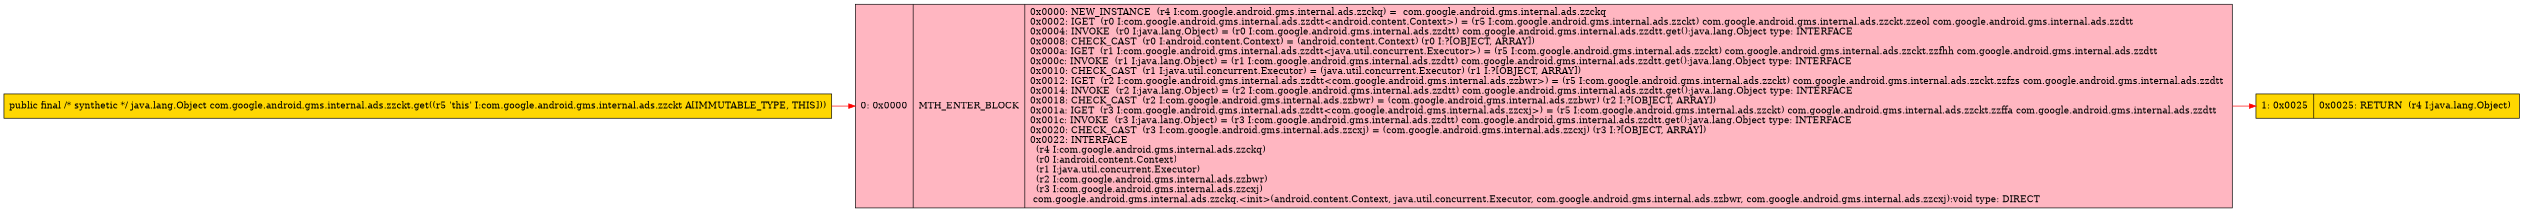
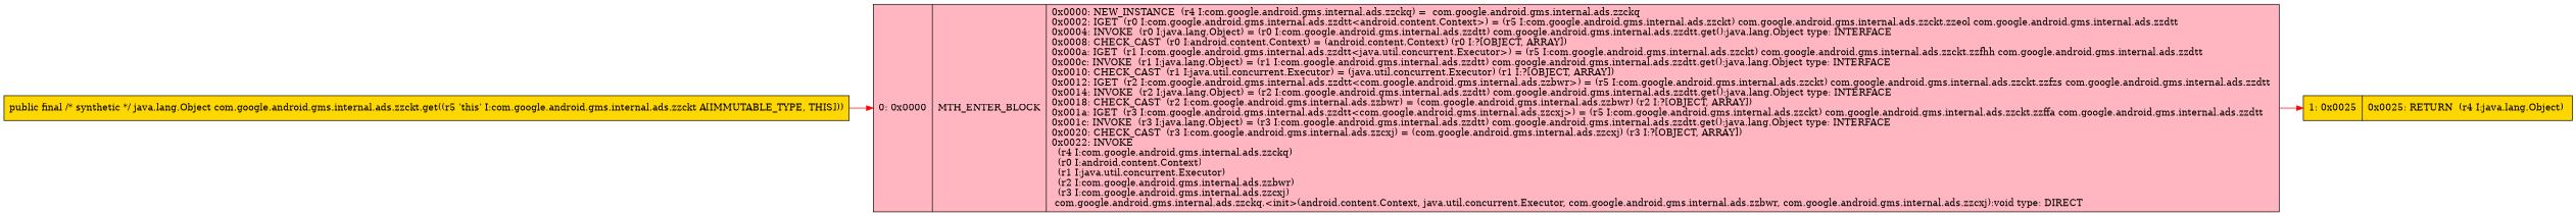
  digraph {
    rankdir=LR
    node [shape=record style=filled fillcolor=gold]
    edge [color=red]
-   n1 [label="{0\:\ 0x0000|MTH_ENTER_BLOCK\l|0x0000: NEW_INSTANCE  (r4 I:com.google.android.gms.internal.ads.zzckq) =  com.google.android.gms.internal.ads.zzckq \l0x0002: IGET  (r0 I:com.google.android.gms.internal.ads.zzdtt\<android.content.Context\>) = (r5 I:com.google.android.gms.internal.ads.zzckt) com.google.android.gms.internal.ads.zzckt.zzeol com.google.android.gms.internal.ads.zzdtt \l0x0004: INVOKE  (r0 I:java.lang.Object) = (r0 I:com.google.android.gms.internal.ads.zzdtt) com.google.android.gms.internal.ads.zzdtt.get():java.lang.Object type: INTERFACE \l0x0008: CHECK_CAST  (r0 I:android.content.Context) = (android.content.Context) (r0 I:?[OBJECT, ARRAY]) \l0x000a: IGET  (r1 I:com.google.android.gms.internal.ads.zzdtt\<java.util.concurrent.Executor\>) = (r5 I:com.google.android.gms.internal.ads.zzckt) com.google.android.gms.internal.ads.zzckt.zzfhh com.google.android.gms.internal.ads.zzdtt \l0x000c: INVOKE  (r1 I:java.lang.Object) = (r1 I:com.google.android.gms.internal.ads.zzdtt) com.google.android.gms.internal.ads.zzdtt.get():java.lang.Object type: INTERFACE \l0x0010: CHECK_CAST  (r1 I:java.util.concurrent.Executor) = (java.util.concurrent.Executor) (r1 I:?[OBJECT, ARRAY]) \l0x0012: IGET  (r2 I:com.google.android.gms.internal.ads.zzdtt\<com.google.android.gms.internal.ads.zzbwr\>) = (r5 I:com.google.android.gms.internal.ads.zzckt) com.google.android.gms.internal.ads.zzckt.zzfzs com.google.android.gms.internal.ads.zzdtt \l0x0014: INVOKE  (r2 I:java.lang.Object) = (r2 I:com.google.android.gms.internal.ads.zzdtt) com.google.android.gms.internal.ads.zzdtt.get():java.lang.Object type: INTERFACE \l0x0018: CHECK_CAST  (r2 I:com.google.android.gms.internal.ads.zzbwr) = (com.google.android.gms.internal.ads.zzbwr) (r2 I:?[OBJECT, ARRAY]) \l0x001a: IGET  (r3 I:com.google.android.gms.internal.ads.zzdtt\<com.google.android.gms.internal.ads.zzcxj\>) = (r5 I:com.google.android.gms.internal.ads.zzckt) com.google.android.gms.internal.ads.zzckt.zzffa com.google.android.gms.internal.ads.zzdtt \l0x001c: INVOKE  (r3 I:java.lang.Object) = (r3 I:com.google.android.gms.internal.ads.zzdtt) com.google.android.gms.internal.ads.zzdtt.get():java.lang.Object type: INTERFACE \l0x0020: CHECK_CAST  (r3 I:com.google.android.gms.internal.ads.zzcxj) = (com.google.android.gms.internal.ads.zzcxj) (r3 I:?[OBJECT, ARRAY]) \l0x0022: INTERFACE  \l  (r4 I:com.google.android.gms.internal.ads.zzckq)\l  (r0 I:android.content.Context)\l  (r1 I:java.util.concurrent.Executor)\l  (r2 I:com.google.android.gms.internal.ads.zzbwr)\l  (r3 I:com.google.android.gms.internal.ads.zzcxj)\l com.google.android.gms.internal.ads.zzckq.\<init\>(android.content.Context, java.util.concurrent.Executor, com.google.android.gms.internal.ads.zzbwr, com.google.android.gms.internal.ads.zzcxj):void type: DIRECT \l}" fillcolor=lightpink]
+   n1 [label="{0\:\ 0x0000|MTH_ENTER_BLOCK\l|0x0000: NEW_INSTANCE  (r4 I:com.google.android.gms.internal.ads.zzckq) =  com.google.android.gms.internal.ads.zzckq \l0x0002: IGET  (r0 I:com.google.android.gms.internal.ads.zzdtt\<android.content.Context\>) = (r5 I:com.google.android.gms.internal.ads.zzckt) com.google.android.gms.internal.ads.zzckt.zzeol com.google.android.gms.internal.ads.zzdtt \l0x0004: INVOKE  (r0 I:java.lang.Object) = (r0 I:com.google.android.gms.internal.ads.zzdtt) com.google.android.gms.internal.ads.zzdtt.get():java.lang.Object type: INTERFACE \l0x0008: CHECK_CAST  (r0 I:android.content.Context) = (android.content.Context) (r0 I:?[OBJECT, ARRAY]) \l0x000a: IGET  (r1 I:com.google.android.gms.internal.ads.zzdtt\<java.util.concurrent.Executor\>) = (r5 I:com.google.android.gms.internal.ads.zzckt) com.google.android.gms.internal.ads.zzckt.zzfhh com.google.android.gms.internal.ads.zzdtt \l0x000c: INVOKE  (r1 I:java.lang.Object) = (r1 I:com.google.android.gms.internal.ads.zzdtt) com.google.android.gms.internal.ads.zzdtt.get():java.lang.Object type: INTERFACE \l0x0010: CHECK_CAST  (r1 I:java.util.concurrent.Executor) = (java.util.concurrent.Executor) (r1 I:?[OBJECT, ARRAY]) \l0x0012: IGET  (r2 I:com.google.android.gms.internal.ads.zzdtt\<com.google.android.gms.internal.ads.zzbwr\>) = (r5 I:com.google.android.gms.internal.ads.zzckt) com.google.android.gms.internal.ads.zzckt.zzfzs com.google.android.gms.internal.ads.zzdtt \l0x0014: INVOKE  (r2 I:java.lang.Object) = (r2 I:com.google.android.gms.internal.ads.zzdtt) com.google.android.gms.internal.ads.zzdtt.get():java.lang.Object type: INTERFACE \l0x0018: CHECK_CAST  (r2 I:com.google.android.gms.internal.ads.zzbwr) = (com.google.android.gms.internal.ads.zzbwr) (r2 I:?[OBJECT, ARRAY]) \l0x001a: IGET  (r3 I:com.google.android.gms.internal.ads.zzdtt\<com.google.android.gms.internal.ads.zzcxj\>) = (r5 I:com.google.android.gms.internal.ads.zzckt) com.google.android.gms.internal.ads.zzckt.zzffa com.google.android.gms.internal.ads.zzdtt \l0x001c: INVOKE  (r3 I:java.lang.Object) = (r3 I:com.google.android.gms.internal.ads.zzdtt) com.google.android.gms.internal.ads.zzdtt.get():java.lang.Object type: INTERFACE \l0x0020: CHECK_CAST  (r3 I:com.google.android.gms.internal.ads.zzcxj) = (com.google.android.gms.internal.ads.zzcxj) (r3 I:?[OBJECT, ARRAY]) \l0x0022: INVOKE  \l  (r4 I:com.google.android.gms.internal.ads.zzckq)\l  (r0 I:android.content.Context)\l  (r1 I:java.util.concurrent.Executor)\l  (r2 I:com.google.android.gms.internal.ads.zzbwr)\l  (r3 I:com.google.android.gms.internal.ads.zzcxj)\l com.google.android.gms.internal.ads.zzckq.\<init\>(android.content.Context, java.util.concurrent.Executor, com.google.android.gms.internal.ads.zzbwr, com.google.android.gms.internal.ads.zzcxj):void type: DIRECT \l}" fillcolor=lightpink]
    n2 [label="{1\:\ 0x0025|0x0025: RETURN  (r4 I:java.lang.Object) \l}"]
    n3 [label="{public final \/* synthetic *\/ java.lang.Object com.google.android.gms.internal.ads.zzckt.get((r5 'this' I:com.google.android.gms.internal.ads.zzckt A[IMMUTABLE_TYPE, THIS])) }"]
    n1 -> n2
    n3 -> n1
  }
